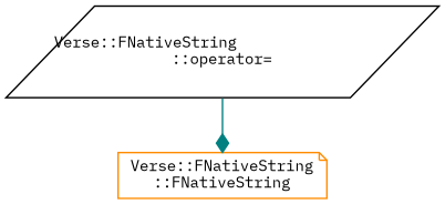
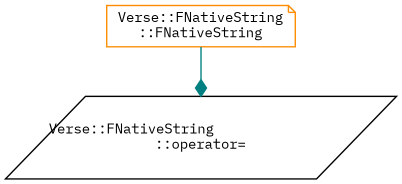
  digraph {
    rankdir=TB
    fontname="IBM Plex Mono"
    node [fillcolor=white fontname="IBM Plex Mono" fontsize=10 style=filled]
    n1 [color=black fontcolor=black height=0.2 label="Verse::FNativeString\l::operator=" shape=parallelogram width=0.4]
    n2 [color=darkorange height=0.2 label="Verse::FNativeString\l::FNativeString" shape=note width=0.4]
-   n1 -> n2 [color=teal fontname="IBM Plex Mono" fontsize=10 labelfontname=Helvetica labelfontsize=10 style=solid arrowhead=diamond]
+   n2 -> n1 [color=teal fontname="IBM Plex Mono" fontsize=10 labelfontname=Helvetica labelfontsize=10 style=solid arrowhead=diamond]
  }
